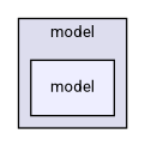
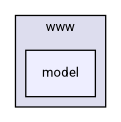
  digraph {
    compound=true
    fontname=Roboto
    n1 [fillcolor="#eeeeff" fontname=Roboto fontsize=10 label=model pencolor=black shape=box style=filled]
    subgraph cluster_1 {
      bgcolor="#ddddee"
      fontsize=10
-     label=model
+     label=www
      pencolor=black
      n1
    }
  }
